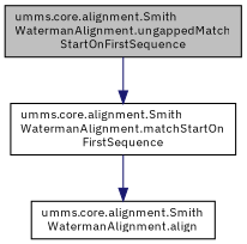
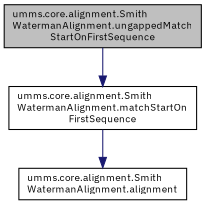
  digraph {
    rankdir=TB
    fontname="IBM Plex Sans"
    node [color=black fillcolor=white fontname="IBM Plex Sans" fontsize=10 shape=record style=filled]
    edge [color=midnightblue fontname="IBM Plex Sans" fontsize=10 labelfontname=Helvetica labelfontsize=10 style=solid]
    n1 [fillcolor=grey75 fontcolor=black height=0.2 label="umms.core.alignment.Smith\lWatermanAlignment.ungappedMatch\lStartOnFirstSequence" width=0.4]
    n2 [height=0.2 label="umms.core.alignment.Smith\lWatermanAlignment.matchStartOn\lFirstSequence" width=0.4]
-   n3 [height=0.2 label="umms.core.alignment.Smith\lWatermanAlignment.align" width=0.4]
+   n3 [height=0.2 label="umms.core.alignment.Smith\lWatermanAlignment.alignment" width=0.4]
    n1 -> n2
    n2 -> n3
  }
